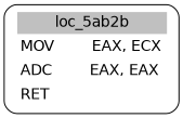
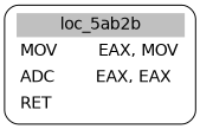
  digraph {
    rankdir=LR
    fontname="DejaVu Sans"
-   n1 [fontname="DejaVu Sans" label=<<table border="0" cellborder="0" cellpadding="3"><tr><td align="center" colspan="2" bgcolor="grey">loc_5ab2b</td></tr><tr><td align="left">MOV        EAX, ECX</td></tr><tr><td align="left">ADC        EAX, EAX</td></tr><tr><td align="left">RET        </td></tr></table>> shape=Mrecord]
+   n1 [fontname="DejaVu Sans" label=<<table border="0" cellborder="0" cellpadding="3"><tr><td align="center" colspan="2" bgcolor="grey">loc_5ab2b</td></tr><tr><td align="left">MOV        EAX, MOV</td></tr><tr><td align="left">ADC        EAX, EAX</td></tr><tr><td align="left">RET        </td></tr></table>> shape=Mrecord]
  }
